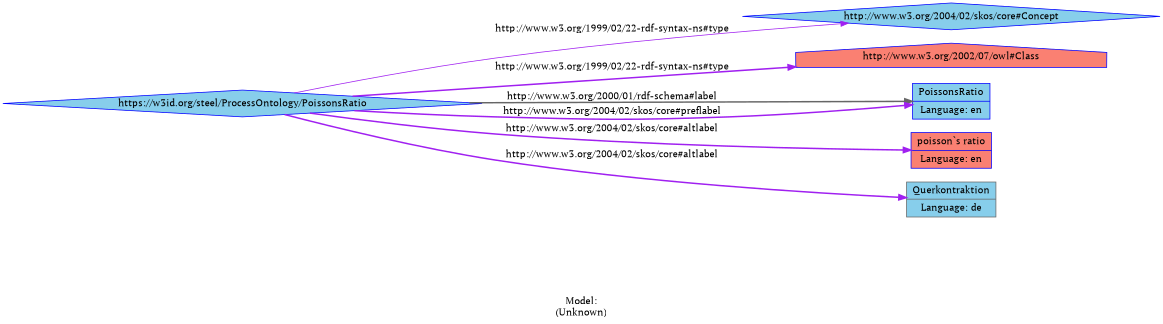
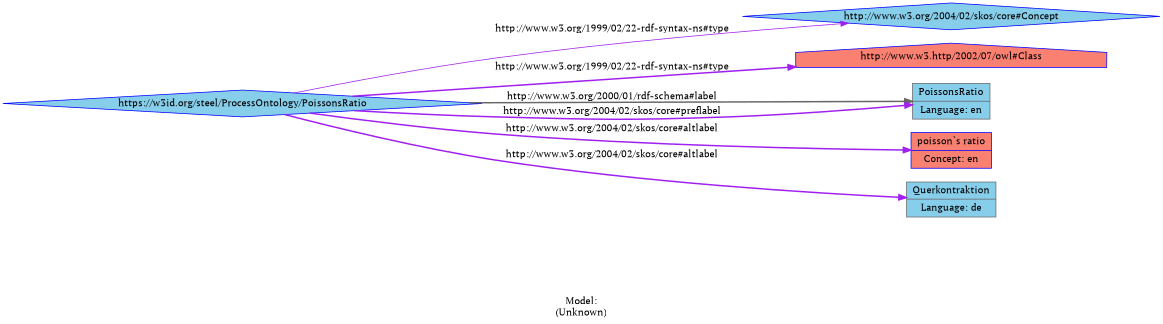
  digraph {
    fontname="PT Serif"
    label="\n\nModel:\n(Unknown)"
    rankdir=LR
    node [color=blue fillcolor=skyblue fontname="PT Serif" shape=record style=filled]
    edge [color=purple fontname="PT Serif" style=bold]
    n1 [label="https://w3id.org/steel/ProcessOntology/PoissonsRatio" shape=diamond]
    n2 [label="http://www.w3.org/2004/02/skos/core#Concept" shape=diamond]
-   n3 [fillcolor=salmon label="http://www.w3.org/2002/07/owl#Class" shape=house]
-   n4 [label="PoissonsRatio|Language: en"]
-   n5 [fillcolor=salmon label="poisson`s ratio|Language: en"]
+   n3 [fillcolor=salmon label="http://www.w3.http/2002/07/owl#Class" shape=house]
+   n4 [color=gray40 label="PoissonsRatio|Language: en"]
+   n5 [fillcolor=salmon label="poisson`s ratio|Concept: en"]
    n6 [color=gray40 label="Querkontraktion|Language: de"]
    n1 -> n2 [label="http://www.w3.org/1999/02/22-rdf-syntax-ns#type" style=solid]
    n1 -> n3 [label="http://www.w3.org/1999/02/22-rdf-syntax-ns#type"]
    n1 -> n4 [color=gray40 label="http://www.w3.org/2000/01/rdf-schema#label"]
    n1 -> n4 [label="http://www.w3.org/2004/02/skos/core#preflabel"]
    n1 -> n5 [label="http://www.w3.org/2004/02/skos/core#altlabel"]
    n1 -> n6 [label="http://www.w3.org/2004/02/skos/core#altlabel"]
  }
